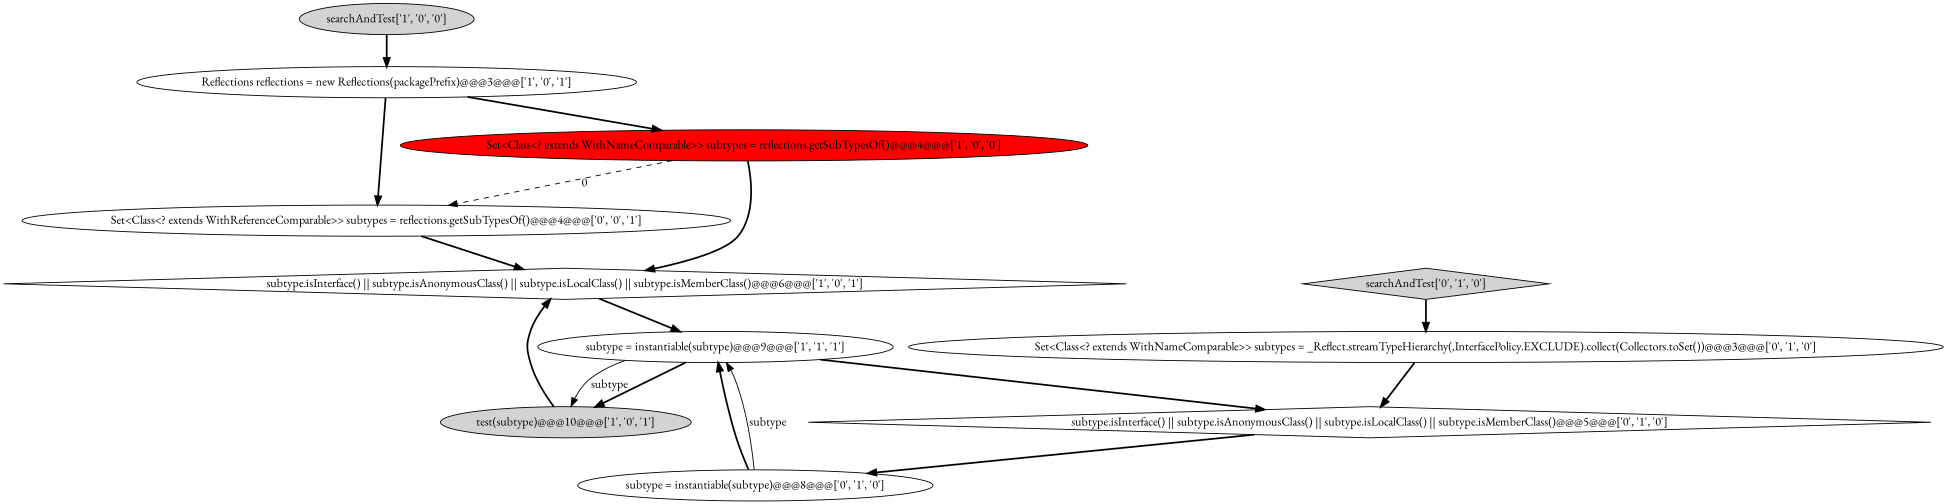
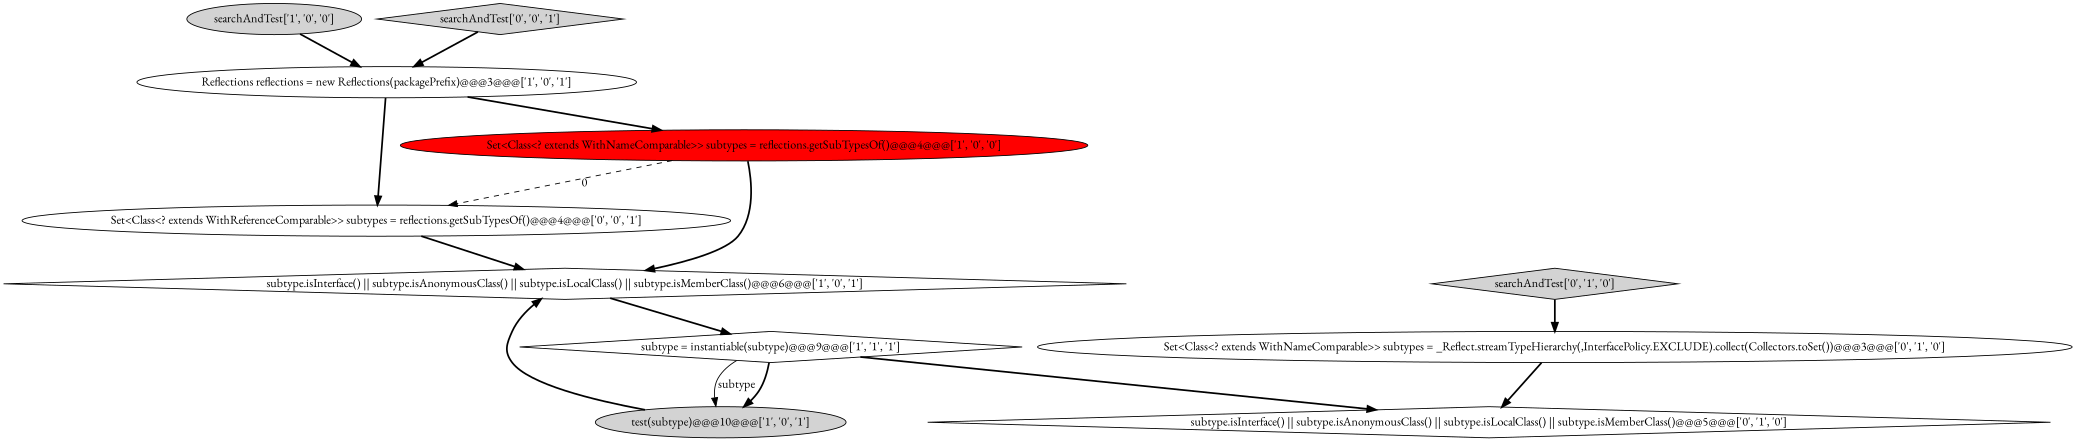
  digraph {
    fontname="EB Garamond"
    node [fillcolor=white fontname="EB Garamond" shape=ellipse style=filled]
    edge [fontname="EB Garamond" style=bold]
    n1 [fillcolor=lightgray label="searchAndTest['1', '0', '0']"]
    n2 [label="Reflections reflections = new Reflections(packagePrefix)@@@3@@@['1', '0', '1']"]
    n3 [label="Set<Class<? extends WithReferenceComparable>> subtypes = reflections.getSubTypesOf()@@@4@@@['0', '0', '1']"]
    n4 [fillcolor=red label="Set<Class<? extends WithNameComparable>> subtypes = reflections.getSubTypesOf()@@@4@@@['1', '0', '0']"]
+   n5 [fillcolor=lightgray label="searchAndTest['0', '0', '1']" shape=diamond]
    n6 [label="subtype.isInterface() || subtype.isAnonymousClass() || subtype.isLocalClass() || subtype.isMemberClass()@@@6@@@['1', '0', '1']" shape=diamond]
-   n7 [label="subtype = instantiable(subtype)@@@9@@@['1', '1', '1']"]
+   n7 [label="subtype = instantiable(subtype)@@@9@@@['1', '1', '1']" shape=diamond]
    n8 [label="Set<Class<? extends WithNameComparable>> subtypes = _Reflect.streamTypeHierarchy(,InterfacePolicy.EXCLUDE).collect(Collectors.toSet())@@@3@@@['0', '1', '0']"]
    n9 [label="subtype.isInterface() || subtype.isAnonymousClass() || subtype.isLocalClass() || subtype.isMemberClass()@@@5@@@['0', '1', '0']" shape=diamond]
-   n10 [label="subtype = instantiable(subtype)@@@8@@@['0', '1', '0']"]
    n11 [fillcolor=lightgray label="test(subtype)@@@10@@@['1', '0', '1']"]
    n12 [fillcolor=lightgray label="searchAndTest['0', '1', '0']" shape=diamond]
    n1 -> n2
    n2 -> n3
    n2 -> n4
    n3 -> n6
    n4 -> n3 [label=0 style=dashed]
    n4 -> n6
+   n5 -> n2
    n6 -> n7
    n7 -> n9
    n7 -> n11
    n7 -> n11 [label=subtype style=solid]
    n8 -> n9
-   n9 -> n10
-   n10 -> n7
-   n10 -> n7 [label=subtype style=solid]
    n11 -> n6
    n12 -> n8
  }
